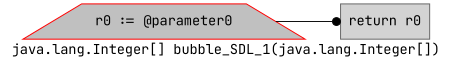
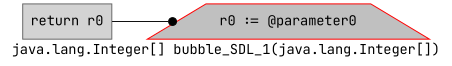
  digraph {
    label="java.lang.Integer[] bubble_SDL_1(java.lang.Integer[])"
    rankdir=LR
    fontname="JetBrains Mono"
    node [style=filled fontname="JetBrains Mono"]
    n1 [fillcolor=gray label="r0 := @parameter0" shape=trapezium color=red]
    n2 [fillcolor=lightgray label="return r0" shape=box color=gray40]
-   n1 -> n2 [style=solid arrowhead=dot fontname="JetBrains Mono"]
+   n2 -> n1 [style=solid arrowhead=dot fontname="JetBrains Mono"]
  }
